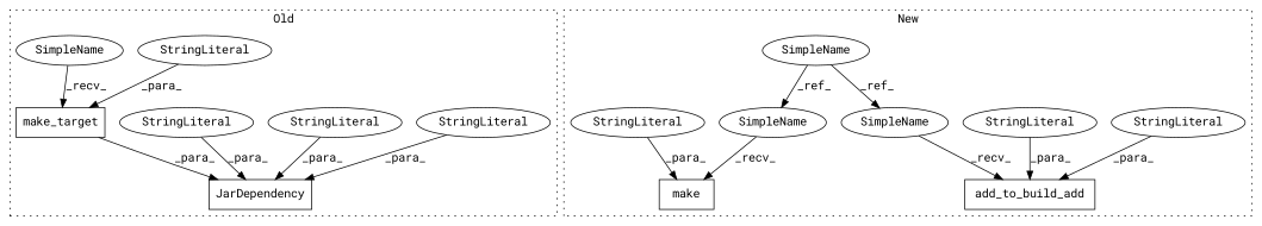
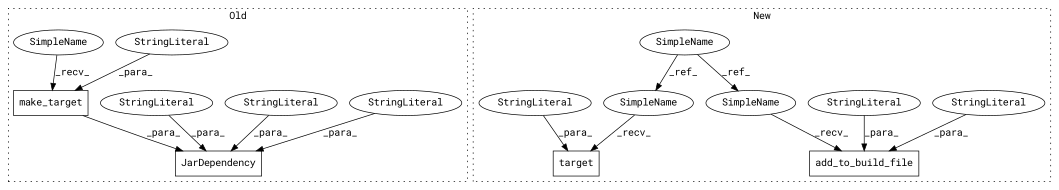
  digraph {
    fontname="Roboto Mono"
    node [a=45 fontname="Roboto Mono" l=4 shape=ellipse]
    edge [fontname="Roboto Mono"]
    n1 [a=32 l="14,1" label=JarDependency s="2559,2600" shape=box]
    n2 [l=13 label=StringLiteral s=2573]
    n3 [l=7 label=StringLiteral s=2593]
    n4 [l=5 label=StringLiteral s=2587]
    n5 [a=32 l="12,1" label=make_target s="2628,2739" shape=box]
    n6 [l=10 label=StringLiteral s=2669]
    n7 [a=42 label=SimpleName s=2623]
-   n8 [a=32 l="18,1" label=add_to_build_add s="2541,2745" shape=box]
+   n8 [a=32 l="18,1" label=add_to_build_file s="2541,2745" shape=box]
    n9 [l=5 label=StringLiteral s=2559]
    n10 [l=180 label=StringLiteral s=2565]
    n11 [a=42 label=SimpleName s=2074]
-   n12 [a=32 l="7,1" label=make s="2492,2529" shape=box]
+   n12 [a=32 l="7,1" label=target s="2492,2529" shape=box]
    n13 [l=30 label=StringLiteral s=2499]
    n14 [a=42 label=SimpleName s=2487]
    n15 [a=42 label=SimpleName s=2536]
    subgraph cluster_1 {
      label=Old
      style=dotted
      n1
      n2
      n3
      n4
      n5
      n6
      n7
    }
    subgraph cluster_2 {
      label=New
      style=dotted
      n8
      n9
      n10
      n11
      n12
      n13
      n14
      n15
    }
    n2 -> n1 [label=_para_]
    n3 -> n1 [label=_para_]
    n4 -> n1 [label=_para_]
    n5 -> n1 [label=_para_]
    n6 -> n5 [label=_para_]
    n7 -> n5 [label=_recv_]
    n9 -> n8 [label=_para_]
    n10 -> n8 [label=_para_]
    n11 -> n14 [label=_ref_]
    n11 -> n15 [label=_ref_]
    n13 -> n12 [label=_para_]
    n14 -> n12 [label=_recv_]
    n15 -> n8 [label=_recv_]
  }
